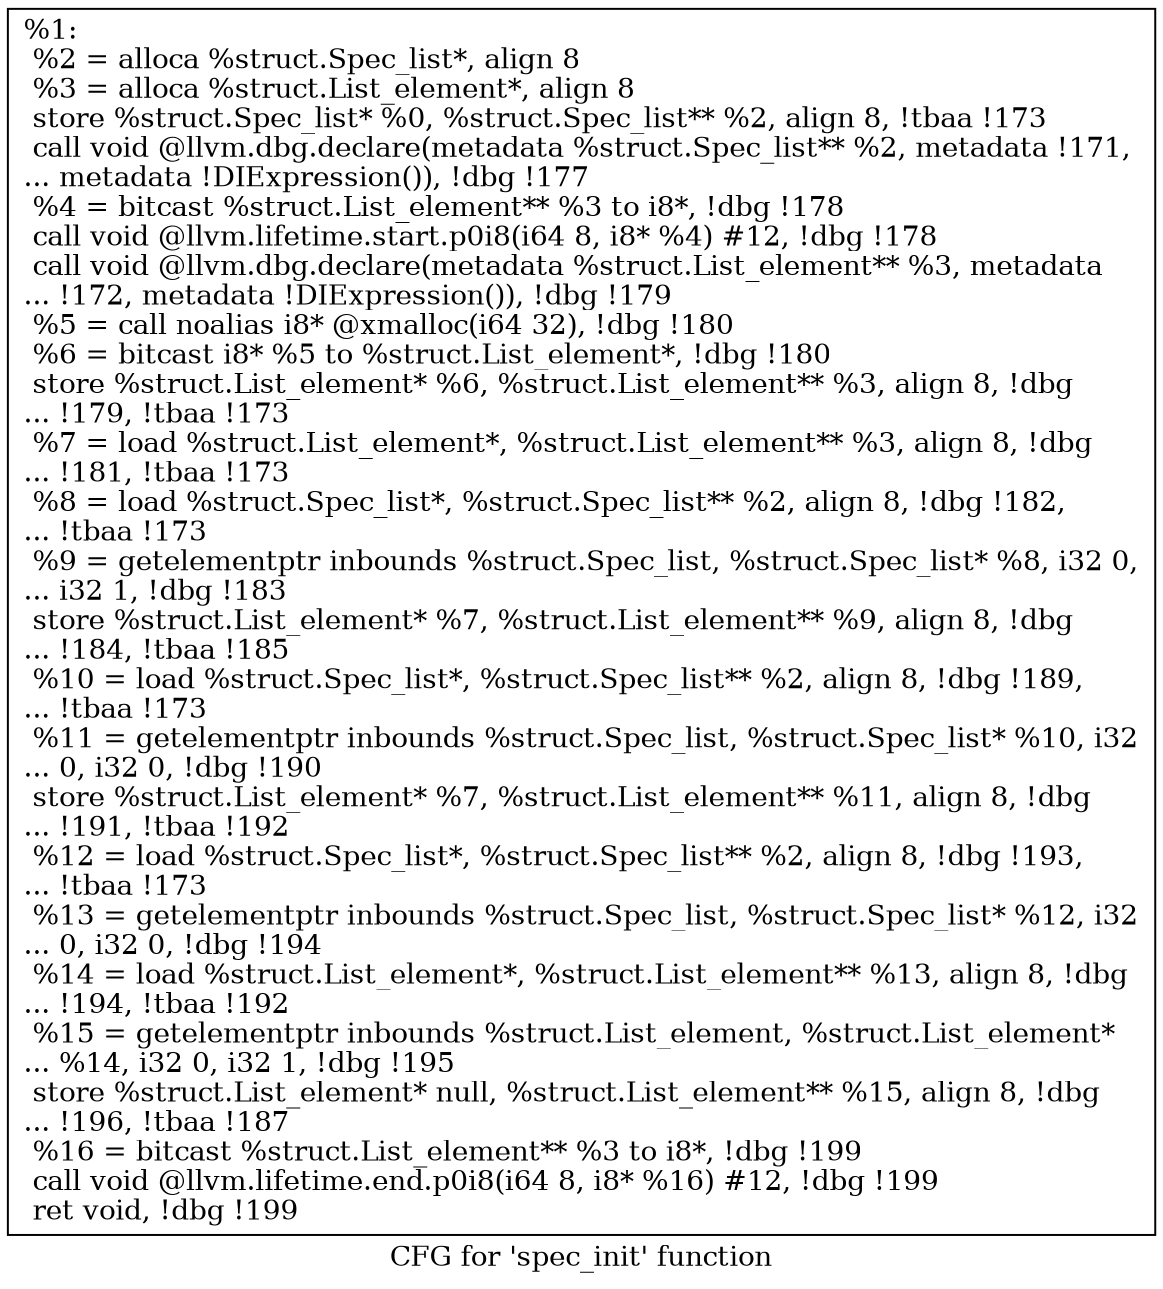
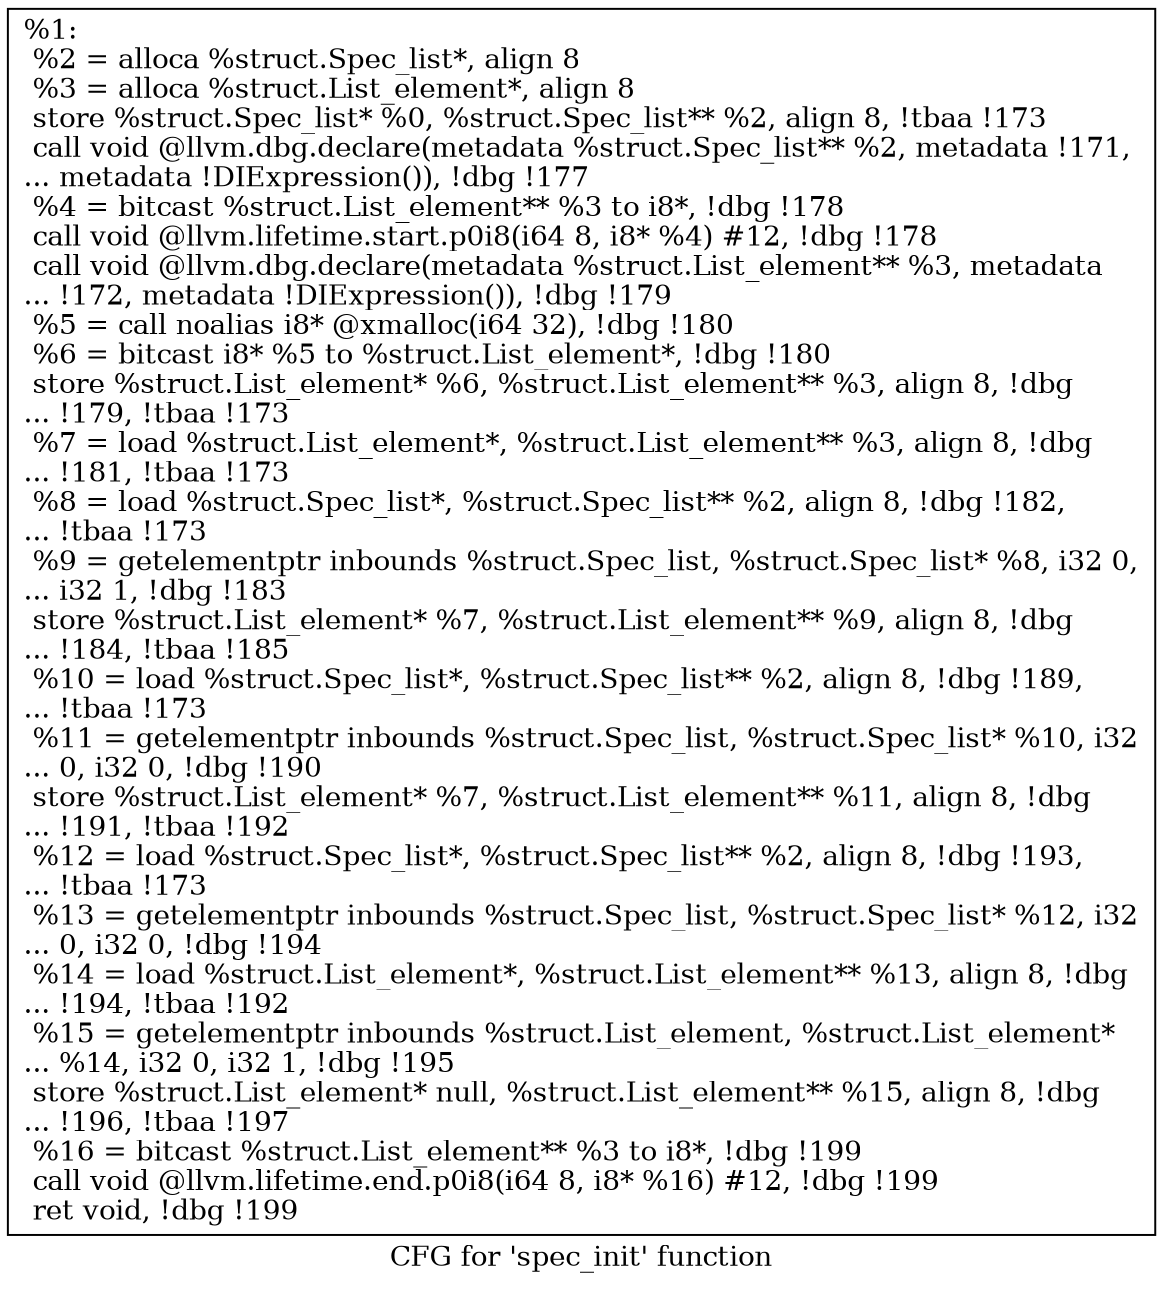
  digraph {
    label="CFG for 'spec_init' function"
-   n1 [label="{%1:\l  %2 = alloca %struct.Spec_list*, align 8\l  %3 = alloca %struct.List_element*, align 8\l  store %struct.Spec_list* %0, %struct.Spec_list** %2, align 8, !tbaa !173\l  call void @llvm.dbg.declare(metadata %struct.Spec_list** %2, metadata !171,\l... metadata !DIExpression()), !dbg !177\l  %4 = bitcast %struct.List_element** %3 to i8*, !dbg !178\l  call void @llvm.lifetime.start.p0i8(i64 8, i8* %4) #12, !dbg !178\l  call void @llvm.dbg.declare(metadata %struct.List_element** %3, metadata\l... !172, metadata !DIExpression()), !dbg !179\l  %5 = call noalias i8* @xmalloc(i64 32), !dbg !180\l  %6 = bitcast i8* %5 to %struct.List_element*, !dbg !180\l  store %struct.List_element* %6, %struct.List_element** %3, align 8, !dbg\l... !179, !tbaa !173\l  %7 = load %struct.List_element*, %struct.List_element** %3, align 8, !dbg\l... !181, !tbaa !173\l  %8 = load %struct.Spec_list*, %struct.Spec_list** %2, align 8, !dbg !182,\l... !tbaa !173\l  %9 = getelementptr inbounds %struct.Spec_list, %struct.Spec_list* %8, i32 0,\l... i32 1, !dbg !183\l  store %struct.List_element* %7, %struct.List_element** %9, align 8, !dbg\l... !184, !tbaa !185\l  %10 = load %struct.Spec_list*, %struct.Spec_list** %2, align 8, !dbg !189,\l... !tbaa !173\l  %11 = getelementptr inbounds %struct.Spec_list, %struct.Spec_list* %10, i32\l... 0, i32 0, !dbg !190\l  store %struct.List_element* %7, %struct.List_element** %11, align 8, !dbg\l... !191, !tbaa !192\l  %12 = load %struct.Spec_list*, %struct.Spec_list** %2, align 8, !dbg !193,\l... !tbaa !173\l  %13 = getelementptr inbounds %struct.Spec_list, %struct.Spec_list* %12, i32\l... 0, i32 0, !dbg !194\l  %14 = load %struct.List_element*, %struct.List_element** %13, align 8, !dbg\l... !194, !tbaa !192\l  %15 = getelementptr inbounds %struct.List_element, %struct.List_element*\l... %14, i32 0, i32 1, !dbg !195\l  store %struct.List_element* null, %struct.List_element** %15, align 8, !dbg\l... !196, !tbaa !187\l  %16 = bitcast %struct.List_element** %3 to i8*, !dbg !199\l  call void @llvm.lifetime.end.p0i8(i64 8, i8* %16) #12, !dbg !199\l  ret void, !dbg !199\l}" shape=record]
+   n1 [label="{%1:\l  %2 = alloca %struct.Spec_list*, align 8\l  %3 = alloca %struct.List_element*, align 8\l  store %struct.Spec_list* %0, %struct.Spec_list** %2, align 8, !tbaa !173\l  call void @llvm.dbg.declare(metadata %struct.Spec_list** %2, metadata !171,\l... metadata !DIExpression()), !dbg !177\l  %4 = bitcast %struct.List_element** %3 to i8*, !dbg !178\l  call void @llvm.lifetime.start.p0i8(i64 8, i8* %4) #12, !dbg !178\l  call void @llvm.dbg.declare(metadata %struct.List_element** %3, metadata\l... !172, metadata !DIExpression()), !dbg !179\l  %5 = call noalias i8* @xmalloc(i64 32), !dbg !180\l  %6 = bitcast i8* %5 to %struct.List_element*, !dbg !180\l  store %struct.List_element* %6, %struct.List_element** %3, align 8, !dbg\l... !179, !tbaa !173\l  %7 = load %struct.List_element*, %struct.List_element** %3, align 8, !dbg\l... !181, !tbaa !173\l  %8 = load %struct.Spec_list*, %struct.Spec_list** %2, align 8, !dbg !182,\l... !tbaa !173\l  %9 = getelementptr inbounds %struct.Spec_list, %struct.Spec_list* %8, i32 0,\l... i32 1, !dbg !183\l  store %struct.List_element* %7, %struct.List_element** %9, align 8, !dbg\l... !184, !tbaa !185\l  %10 = load %struct.Spec_list*, %struct.Spec_list** %2, align 8, !dbg !189,\l... !tbaa !173\l  %11 = getelementptr inbounds %struct.Spec_list, %struct.Spec_list* %10, i32\l... 0, i32 0, !dbg !190\l  store %struct.List_element* %7, %struct.List_element** %11, align 8, !dbg\l... !191, !tbaa !192\l  %12 = load %struct.Spec_list*, %struct.Spec_list** %2, align 8, !dbg !193,\l... !tbaa !173\l  %13 = getelementptr inbounds %struct.Spec_list, %struct.Spec_list* %12, i32\l... 0, i32 0, !dbg !194\l  %14 = load %struct.List_element*, %struct.List_element** %13, align 8, !dbg\l... !194, !tbaa !192\l  %15 = getelementptr inbounds %struct.List_element, %struct.List_element*\l... %14, i32 0, i32 1, !dbg !195\l  store %struct.List_element* null, %struct.List_element** %15, align 8, !dbg\l... !196, !tbaa !197\l  %16 = bitcast %struct.List_element** %3 to i8*, !dbg !199\l  call void @llvm.lifetime.end.p0i8(i64 8, i8* %16) #12, !dbg !199\l  ret void, !dbg !199\l}" shape=record]
  }
